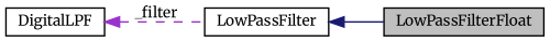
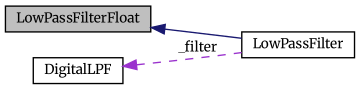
  digraph {
    fontname=Merriweather
    rankdir=LR
    node [color=black fillcolor=white fontname=Merriweather fontsize=10 shape=record style=filled]
    edge [dir=back fontname=Merriweather fontsize=10 labelfontname=Helvetica labelfontsize=10]
    n1 [fillcolor=grey75 fontcolor=black height=0.2 label=LowPassFilterFloat width=0.4]
    n2 [height=0.2 label=LowPassFilter width=0.4]
    n3 [height=0.2 label=DigitalLPF width=0.4]
-   n2 -> n1 [color=midnightblue style=solid]
+   n1 -> n2 [color=midnightblue style=solid]
    n3 -> n2 [color=darkorchid3 label=" _filter" style=dashed]
  }
